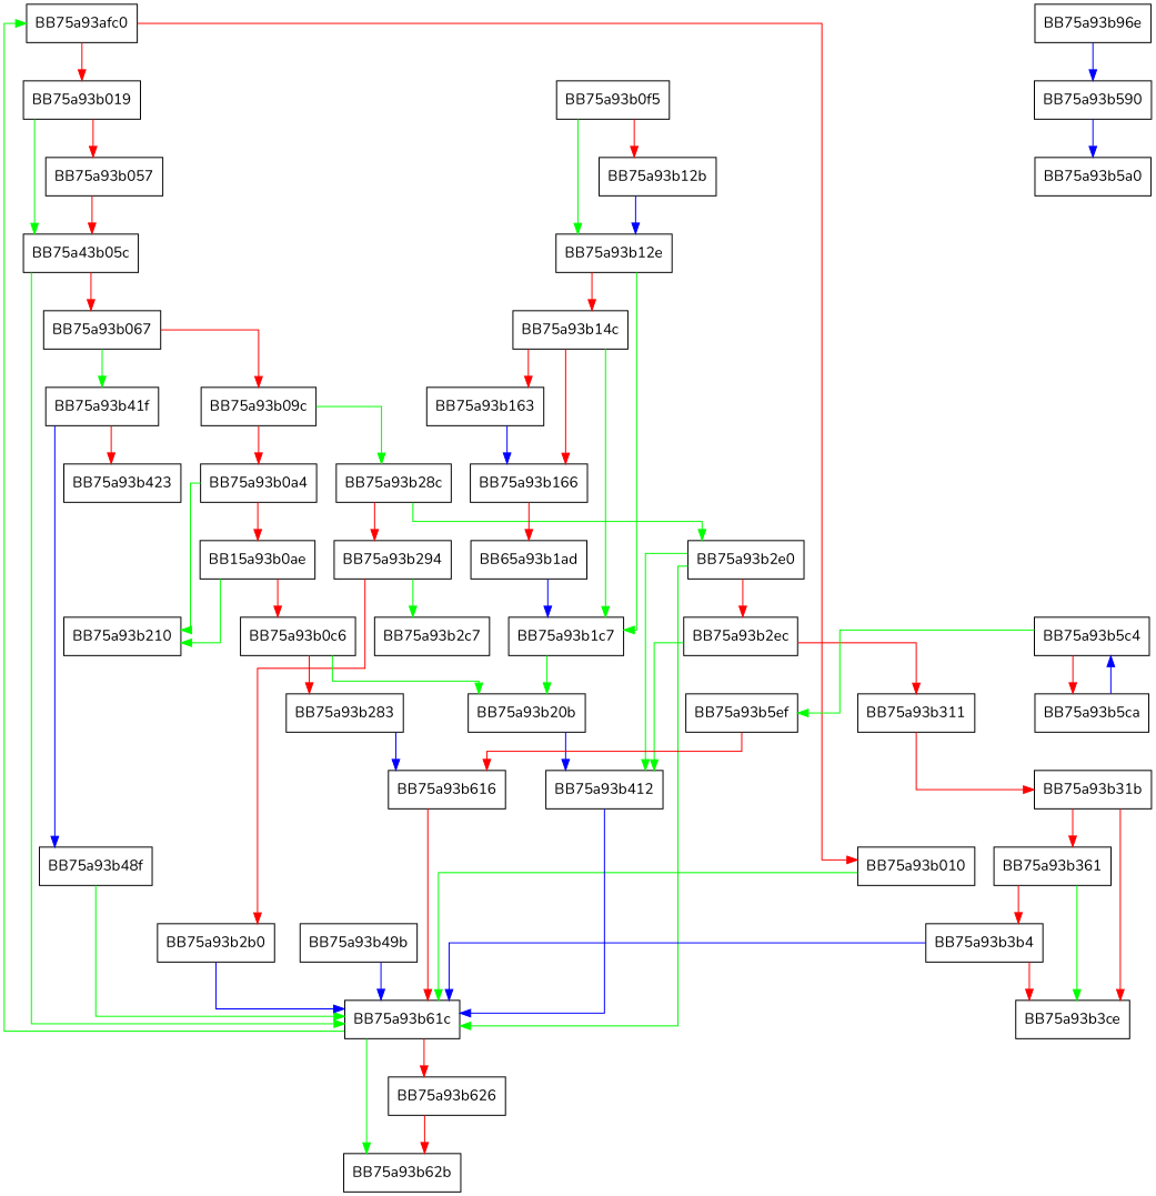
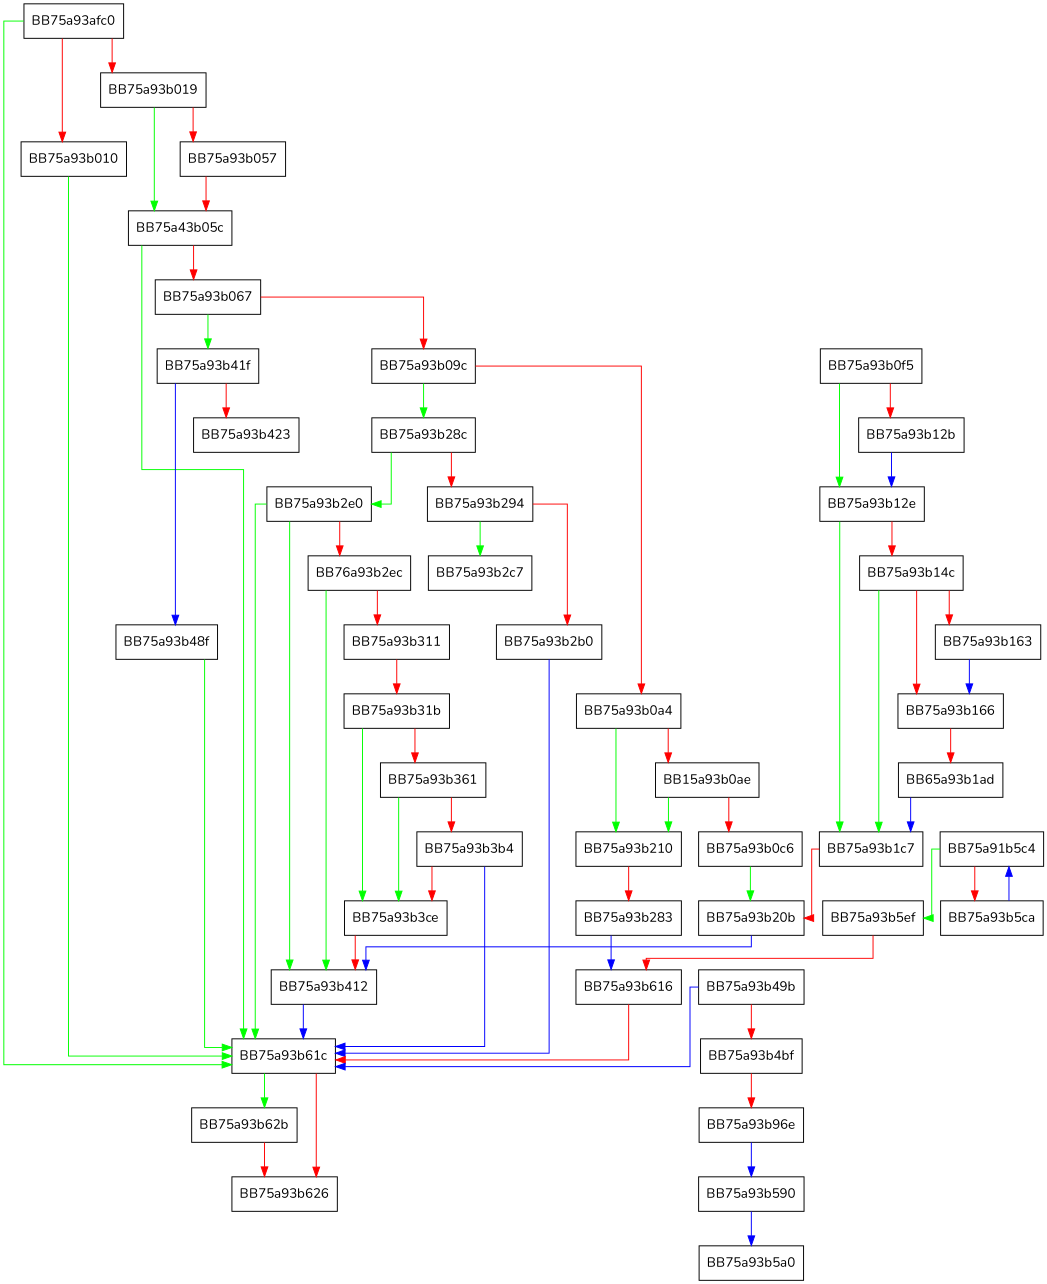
  digraph {
    fontname=Nunito
    splines=ortho
    node [fontname=Nunito shape=box]
    edge [color=red fontname=Nunito]
    BB75a93afc0
    BB75a93b61c
    BB75a93b010
    BB75a93b019
    BB75a93b62b
    BB75a93b626
    n7 [label=BB75a43b05c]
    BB75a93b057
    BB75a93b067
    BB75a93b41f
    BB75a93b09c
    BB75a93b48f
    BB75a93b423
    BB75a93b28c
    BB75a93b0a4
    BB75a93b2e0
    BB75a93b294
    BB75a93b210
    n19 [label=BB15a93b0ae]
    BB75a93b412
-   BB75a93b2ec
+   BB75a93b2ec [label=BB76a93b2ec]
    BB75a93b2c7
    BB75a93b2b0
    BB75a93b283
    BB75a93b0c6
    BB75a93b616
    BB75a93b20b
    BB75a93b0f5
    BB75a93b12e
    BB75a93b12b
    BB75a93b1c7
    BB75a93b14c
    BB75a93b166
    BB75a93b163
    n35 [label=BB65a93b1ad]
    BB75a93b311
    BB75a93b31b
    BB75a93b3ce
    BB75a93b361
    BB75a93b3b4
    BB75a93b49b
+   BB75a93b4bf
    n43 [label=BB75a93b96e]
    BB75a93b590
    BB75a93b5a0
-   BB75a93b5c4
+   BB75a93b5c4 [label=BB75a91b5c4]
    BB75a93b5ef
    BB75a93b5ca
-   BB75a93b61c -> BB75a93afc0 [color=green]
+   BB75a93afc0 -> BB75a93b61c [color=green]
    BB75a93afc0 -> BB75a93b010
    BB75a93afc0 -> BB75a93b019
    BB75a93b61c -> BB75a93b62b [color=green]
    BB75a93b61c -> BB75a93b626
    BB75a93b010 -> BB75a93b61c [color=green]
    BB75a93b019 -> n7 [color=green]
    BB75a93b019 -> BB75a93b057
-   BB75a93b626 -> BB75a93b62b
+   BB75a93b62b -> BB75a93b626
    n7 -> BB75a93b61c [color=green]
    n7 -> BB75a93b067
    BB75a93b057 -> n7
    BB75a93b067 -> BB75a93b41f [color=green]
    BB75a93b067 -> BB75a93b09c
    BB75a93b41f -> BB75a93b48f [color=blue]
    BB75a93b41f -> BB75a93b423
    BB75a93b09c -> BB75a93b28c [color=green]
    BB75a93b09c -> BB75a93b0a4
    BB75a93b48f -> BB75a93b61c [color=green]
    BB75a93b28c -> BB75a93b2e0 [color=green]
    BB75a93b28c -> BB75a93b294
    BB75a93b0a4 -> BB75a93b210 [color=green]
    BB75a93b0a4 -> n19
    BB75a93b2e0 -> BB75a93b61c [color=green]
    BB75a93b2e0 -> BB75a93b412 [color=green]
    BB75a93b2e0 -> BB75a93b2ec
    BB75a93b294 -> BB75a93b2c7 [color=green]
    BB75a93b294 -> BB75a93b2b0
-   BB75a93b0c6 -> BB75a93b283
+   BB75a93b210 -> BB75a93b283
    n19 -> BB75a93b210 [color=green]
    n19 -> BB75a93b0c6
    BB75a93b412 -> BB75a93b61c [color=blue]
    BB75a93b2ec -> BB75a93b412 [color=green]
    BB75a93b2ec -> BB75a93b311
    BB75a93b2b0 -> BB75a93b61c [color=blue]
    BB75a93b283 -> BB75a93b616 [color=blue]
    BB75a93b0c6 -> BB75a93b20b [color=green]
    BB75a93b616 -> BB75a93b61c
    BB75a93b20b -> BB75a93b412 [color=blue]
    BB75a93b0f5 -> BB75a93b12e [color=green]
    BB75a93b0f5 -> BB75a93b12b
    BB75a93b12e -> BB75a93b1c7 [color=green]
    BB75a93b12e -> BB75a93b14c
    BB75a93b12b -> BB75a93b12e [color=blue]
-   BB75a93b1c7 -> BB75a93b20b [color=green]
+   BB75a93b1c7 -> BB75a93b20b
    BB75a93b14c -> BB75a93b1c7 [color=green]
    BB75a93b14c -> BB75a93b166
    BB75a93b14c -> BB75a93b163
    BB75a93b166 -> n35
    BB75a93b163 -> BB75a93b166 [color=blue]
    n35 -> BB75a93b1c7 [color=blue]
    BB75a93b311 -> BB75a93b31b
-   BB75a93b31b -> BB75a93b3ce
+   BB75a93b31b -> BB75a93b3ce [color=green]
    BB75a93b31b -> BB75a93b361
+   BB75a93b3ce -> BB75a93b412
    BB75a93b361 -> BB75a93b3ce [color=green]
    BB75a93b361 -> BB75a93b3b4
    BB75a93b3b4 -> BB75a93b61c [color=blue]
    BB75a93b3b4 -> BB75a93b3ce
    BB75a93b49b -> BB75a93b61c [color=blue]
+   BB75a93b49b -> BB75a93b4bf
+   BB75a93b4bf -> n43
    n43 -> BB75a93b590 [color=blue]
    BB75a93b590 -> BB75a93b5a0 [color=blue]
    BB75a93b5c4 -> BB75a93b5ef [color=green]
    BB75a93b5c4 -> BB75a93b5ca
    BB75a93b5ef -> BB75a93b616
    BB75a93b5ca -> BB75a93b5c4 [color=blue]
  }
